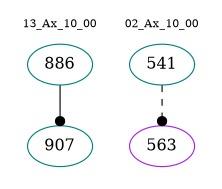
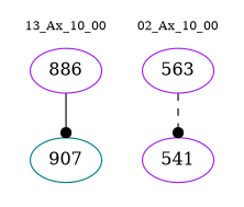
  digraph {
    node [color=teal]
    edge [arrowhead=dot color=black]
-   n1 [label=886]
+   n1 [color=purple label=886]
    n2 [label=907]
-   n3 [label=541]
+   n3 [color=purple label=541]
    n4 [color=purple label=563]
    subgraph cluster_1 {
      color=white
      fontsize=10
      label="13_Ax_10_00"
      n1
      n2
    }
    subgraph cluster_2 {
      color=white
      fontsize=10
      label="02_Ax_10_00"
      n3
      n4
    }
    n1 -> n2 [style=solid]
-   n3 -> n4 [style=dashed]
+   n4 -> n3 [style=dashed]
  }
